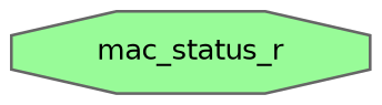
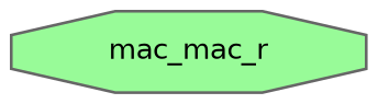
  digraph {
    rankdir=LR
-   n1 [color=gray40 fillcolor=palegreen fontname=Helvetica fontsize=10 height=0.2 label=mac_status_r shape=octagon style=filled width=0.4]
+   n1 [color=gray40 fillcolor=palegreen fontname=Helvetica fontsize=10 height=0.2 label=mac_mac_r shape=octagon style=filled width=0.4]
  }
